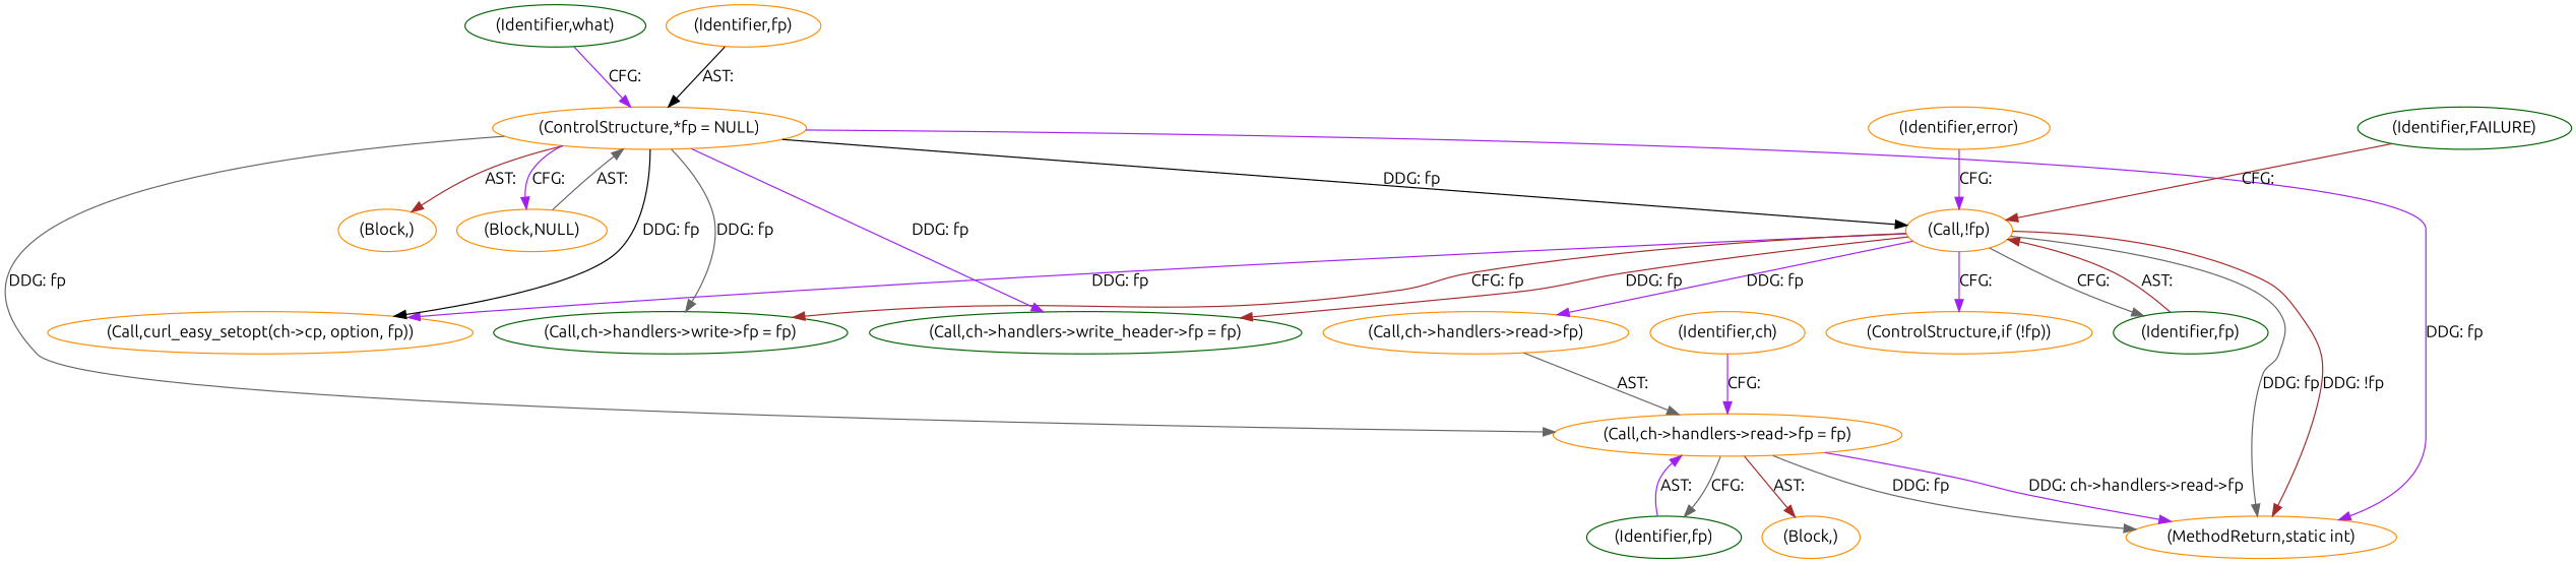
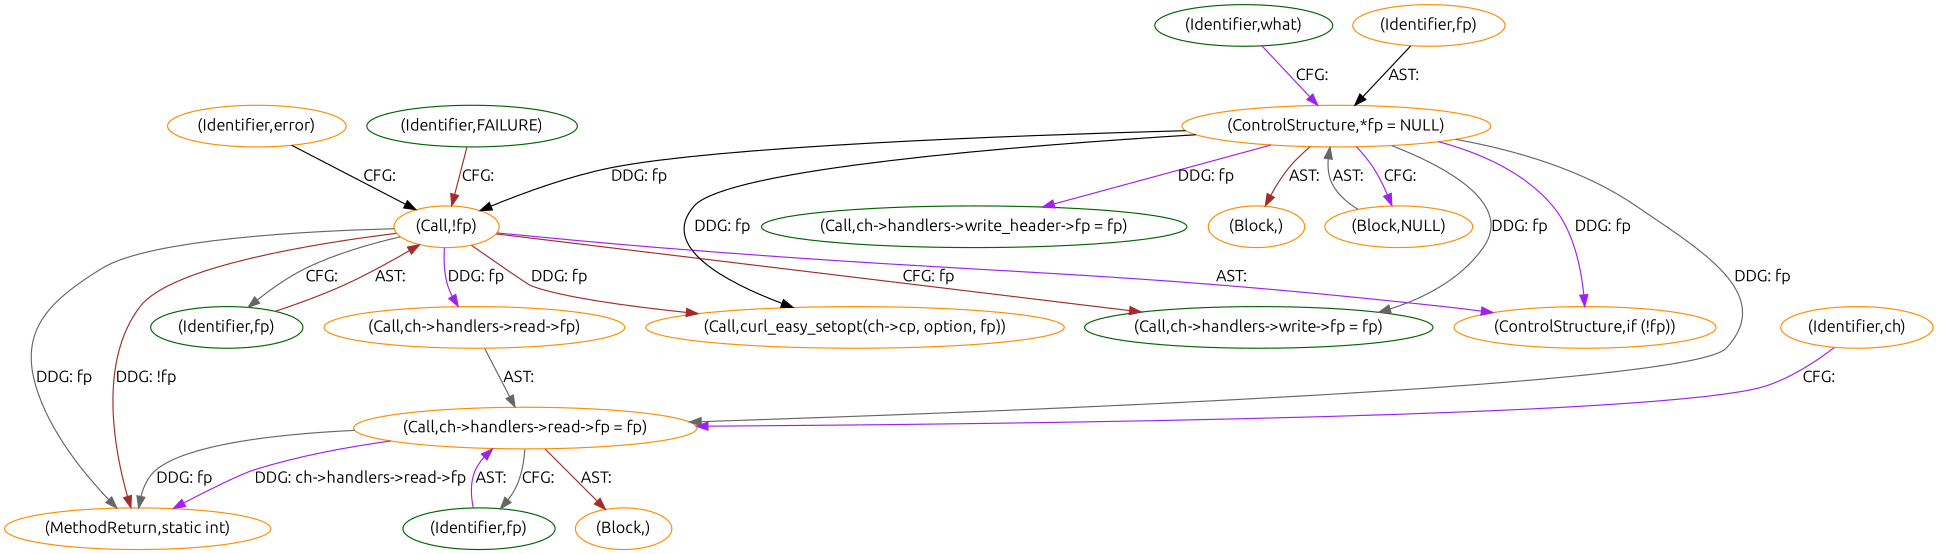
  digraph {
    fontname=Ubuntu
    node [color=darkorange fontname=Ubuntu]
    edge [color=purple fontname=Ubuntu]
    n1 [label="(Call,ch->handlers->read->fp = fp)"]
    n2 [color=darkgreen label="(Identifier,fp)"]
    n3 [label="(Block,)"]
    n4 [label="(MethodReturn,static int)"]
    n5 [label="(Call,!fp)"]
    n6 [label="(Call,curl_easy_setopt(ch->cp, option, fp))"]
    n7 [color=darkgreen label="(Call,ch->handlers->write->fp = fp)"]
    n8 [color=darkgreen label="(Identifier,fp)"]
    n9 [label="(ControlStructure,if (!fp))"]
    n10 [color=darkgreen label="(Call,ch->handlers->write_header->fp = fp)"]
    n11 [label="(Call,ch->handlers->read->fp)"]
    n12 [label="(ControlStructure,*fp = NULL)"]
    n13 [label="(Block,)"]
    n14 [label="(Block,NULL)"]
    n15 [label="(Identifier,error)"]
    n16 [color=darkgreen label="(Identifier,FAILURE)"]
    n17 [color=darkgreen label="(Identifier,what)"]
    n18 [label="(Identifier,ch)"]
    n19 [label="(Identifier,fp)"]
    n1 -> n2 [color=gray40 label="CFG: "]
    n1 -> n3 [color=brown label="AST: "]
    n1 -> n4 [label="DDG: ch->handlers->read->fp"]
    n1 -> n4 [color=gray40 label="DDG: fp"]
    n2 -> n1 [label="AST: "]
    n5 -> n4 [color=gray40 label="DDG: fp"]
    n5 -> n4 [color=brown label="DDG: !fp"]
-   n5 -> n6 [label="DDG: fp"]
+   n5 -> n6 [color=brown label="DDG: fp"]
    n5 -> n7 [color=brown label="CFG: fp"]
    n5 -> n8 [color=gray40 label="CFG: "]
-   n5 -> n9 [label="CFG: "]
-   n5 -> n10 [color=brown label="DDG: fp"]
+   n5 -> n9 [label="AST: "]
    n5 -> n11 [label="DDG: fp"]
    n8 -> n5 [color=brown label="AST: "]
    n11 -> n1 [color=gray40 label="AST: "]
    n12 -> n1 [color=gray40 label="DDG: fp"]
-   n12 -> n4 [label="DDG: fp"]
+   n12 -> n9 [label="DDG: fp"]
    n12 -> n5 [color=black label="DDG: fp"]
    n12 -> n6 [color=black label="DDG: fp"]
    n12 -> n7 [color=gray40 label="DDG: fp"]
    n12 -> n10 [label="DDG: fp"]
    n12 -> n13 [color=brown label="AST: "]
    n12 -> n14 [label="CFG: "]
    n14 -> n12 [color=gray40 label="AST: "]
-   n15 -> n5 [label="CFG: "]
+   n15 -> n5 [color=black label="CFG: "]
    n16 -> n5 [color=brown label="CFG: "]
    n17 -> n12 [label="CFG: "]
    n18 -> n1 [label="CFG: "]
    n19 -> n12 [color=black label="AST: "]
  }
